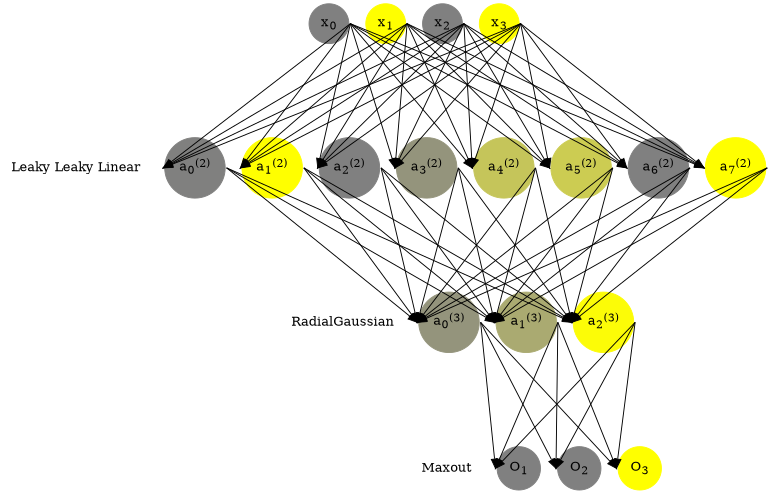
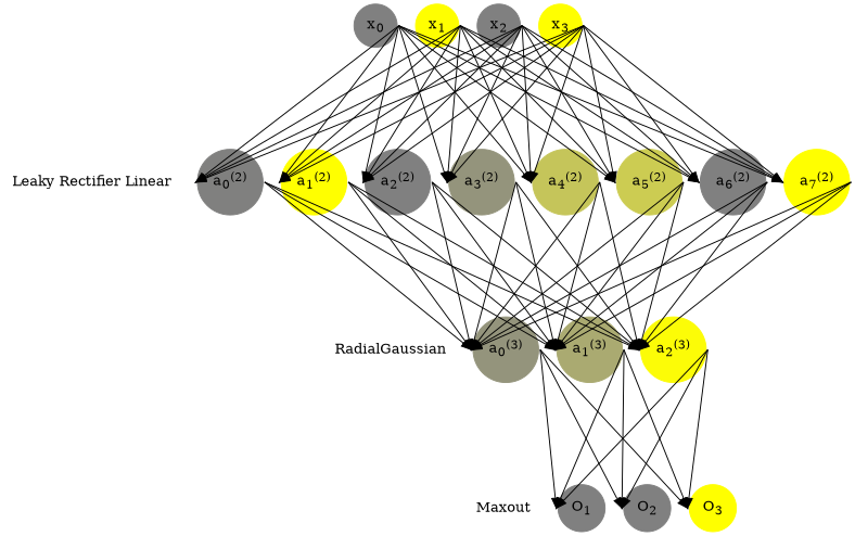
  digraph {
    rankdir=TB
    ranksep=1.4
    splines=false
    node [color="0.1667, 0.0, 0.5" fillcolor="0.1667, 0.0, 0.5" shape=circle style=filled]
    edge [headport=w style=solid tailport=e]
    n1 [label=<x<sub>0</sub>>]
    n2 [color="0.1667, 1.0, 1.0" fillcolor="0.1667, 1.0, 1.0" label=<x<sub>1</sub>>]
    n3 [label=<x<sub>2</sub>>]
    n4 [color="0.1667, 1.0, 1.0" fillcolor="0.1667, 1.0, 1.0" label=<x<sub>3</sub>>]
    n5 [color="0.1667, 0.000350, 0.500175" fillcolor="0.1667, 0.000350, 0.500175" label=<a<sub>0</sub><sup>(2)</sup>>]
    n6 [color="0.1667, 1.904742, 1.452371" fillcolor="0.1667, 1.904742, 1.452371" label=<a<sub>1</sub><sup>(2)</sup>>]
    n7 [color="0.1667, 0.000709, 0.500355" fillcolor="0.1667, 0.000709, 0.500355" label=<a<sub>2</sub><sup>(2)</sup>>]
    n8 [color="0.1667, 0.159807, 0.579903" fillcolor="0.1667, 0.159807, 0.579903" label=<a<sub>3</sub><sup>(2)</sup>>]
    n9 [color="0.1667, 0.540521, 0.770260" fillcolor="0.1667, 0.540521, 0.770260" label=<a<sub>4</sub><sup>(2)</sup>>]
    n10 [color="0.1667, 0.599431, 0.799715" fillcolor="0.1667, 0.599431, 0.799715" label=<a<sub>5</sub><sup>(2)</sup>>]
    n11 [color="0.1667, 0.000051, 0.500026" fillcolor="0.1667, 0.000051, 0.500026" label=<a<sub>6</sub><sup>(2)</sup>>]
    n12 [color="0.1667, 1.106816, 1.053408" fillcolor="0.1667, 1.106816, 1.053408" label=<a<sub>7</sub><sup>(2)</sup>>]
    n13 [color="0.1667, 0.162485, 0.581243" fillcolor="0.1667, 0.162485, 0.581243" label=<a<sub>0</sub><sup>(3)</sup>>]
    n14 [color="0.1667, 0.330750, 0.665375" fillcolor="0.1667, 0.330750, 0.665375" label=<a<sub>1</sub><sup>(3)</sup>>]
    n15 [color="0.1667, 0.971814, 0.985907" fillcolor="0.1667, 0.971814, 0.985907" label=<a<sub>2</sub><sup>(3)</sup>>]
    n16 [label=<O<sub>1</sub>>]
    n17 [label=<O<sub>2</sub>>]
    n18 [color="0.1667, 1.0, 1.0" fillcolor="0.1667, 1.0, 1.0" label=<O<sub>3</sub>>]
-   n19 [label="Leaky Leaky Linear" shape=plaintext color="" fillcolor="" style=""]
+   n19 [label="Leaky Rectifier Linear" shape=plaintext color="" fillcolor="" style=""]
    n20 [label=RadialGaussian shape=plaintext color="" fillcolor="" style=""]
    n21 [label=Maxout shape=plaintext color="" fillcolor="" style=""]
    subgraph sub_1 {
      n1
    }
    subgraph sub_2 {
      n2
    }
    subgraph sub_3 {
      n3
    }
    subgraph sub_4 {
      n4
    }
    subgraph sub_5 {
      n5
    }
    subgraph sub_6 {
      n6
    }
    subgraph sub_7 {
      n7
    }
    subgraph sub_8 {
      n8
    }
    subgraph sub_9 {
      n9
    }
    subgraph sub_10 {
      n10
    }
    subgraph sub_11 {
      n11
    }
    subgraph sub_12 {
      n12
    }
    subgraph sub_13 {
      n13
    }
    subgraph sub_14 {
      n14
    }
    subgraph sub_15 {
      n15
    }
    subgraph sub_16 {
      n16
    }
    subgraph sub_17 {
      n17
    }
    subgraph sub_18 {
      n18
    }
    subgraph sub_19 {
      rank=same
      n1
      n2
      n3
      n4
    }
    subgraph sub_20 {
      rank=same
      n5
      n6
      n7
      n8
      n9
      n10
      n11
      n12
    }
    subgraph sub_21 {
      rank=same
      n13
      n14
      n15
    }
    subgraph sub_22 {
      rank=same
      n16
      n17
      n18
    }
    subgraph sub_23 {
      rank=same
      n5
      n19
    }
    subgraph sub_24 {
      rank=same
      n13
      n20
    }
    subgraph sub_25 {
      rank=same
      n16
      n21
    }
    n1 -> n2 [style=invis]
    n1 -> n5
    n1 -> n6
    n1 -> n7
    n1 -> n8
    n1 -> n9
    n1 -> n10
    n1 -> n11
    n1 -> n12
    n2 -> n3 [style=invis]
    n2 -> n5
    n2 -> n6
    n2 -> n7
    n2 -> n8
    n2 -> n9
    n2 -> n10
    n2 -> n11
    n2 -> n12
    n3 -> n4 [style=invis]
    n3 -> n5
    n3 -> n6
    n3 -> n7
    n3 -> n8
    n3 -> n9
    n3 -> n10
    n3 -> n11
    n3 -> n12
    n4 -> n5
    n4 -> n6
    n4 -> n7
    n4 -> n8
    n4 -> n9
    n4 -> n10
    n4 -> n11
    n4 -> n12
    n5 -> n6 [style=invis]
    n5 -> n13
    n5 -> n14
    n5 -> n15
    n6 -> n7 [style=invis]
    n6 -> n13
    n6 -> n14
    n6 -> n15
    n7 -> n8 [style=invis]
    n7 -> n13
    n7 -> n14
    n7 -> n15
    n8 -> n9 [style=invis]
    n8 -> n13
    n8 -> n14
    n8 -> n15
    n9 -> n10 [style=invis]
    n9 -> n13
    n9 -> n14
    n9 -> n15
    n10 -> n11 [style=invis]
    n10 -> n13
    n10 -> n14
    n10 -> n15
    n11 -> n12 [style=invis]
    n11 -> n13
    n11 -> n14
    n11 -> n15
    n12 -> n13
    n12 -> n14
    n12 -> n15
    n13 -> n14 [style=invis]
    n13 -> n16
    n13 -> n17
    n13 -> n18
    n14 -> n15 [style=invis]
    n14 -> n16
    n14 -> n17
    n14 -> n18
    n15 -> n16
    n15 -> n17
    n15 -> n18
    n16 -> n17 [style=invis]
    n17 -> n18 [style=invis]
    n19 -> n5 [style=invis]
    n20 -> n13 [style=invis]
    n21 -> n16 [style=invis]
  }
